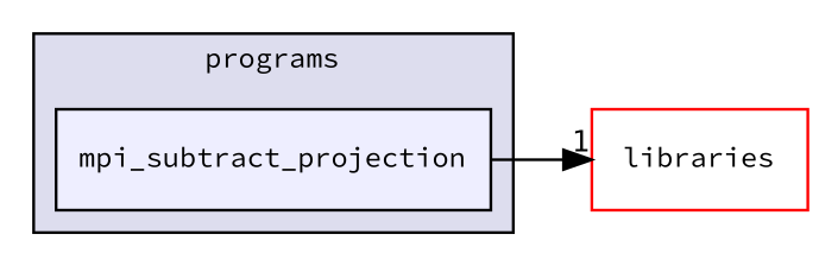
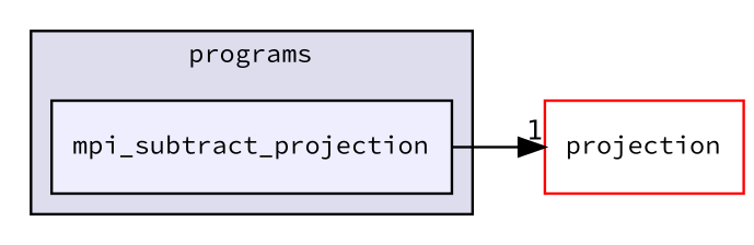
  digraph {
    compound=true
    rankdir=LR
    fontname="Source Code Pro"
    node [fontname="Source Code Pro" fontsize=10 shape=box style=filled]
    n1 [fillcolor="#eeeeff" label=mpi_subtract_projection pencolor=black]
-   n2 [color=red fillcolor=white label=libraries]
+   n2 [color=red fillcolor=white label=projection]
    subgraph cluster_1 {
      bgcolor="#ddddee"
      fontsize=10
      label=programs
      pencolor=black
      n1
    }
    n1 -> n2 [headlabel=1 labeldistance=1.5 labelfontname=Helvetica labelfontsize=10 fontname="Source Code Pro"]
  }
